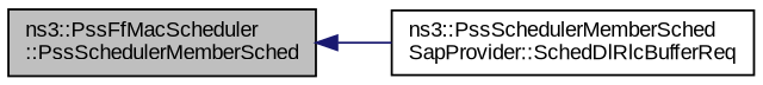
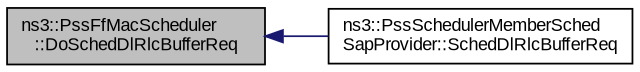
  digraph {
    rankdir=LR
    fontname="Liberation Sans"
    node [color=black fontname="Liberation Sans" fontsize=10 shape=record style=filled]
-   n1 [fillcolor=grey75 fontcolor=black height=0.2 label="ns3::PssFfMacScheduler\l::PssSchedulerMemberSched" width=0.4]
+   n1 [fillcolor=grey75 fontcolor=black height=0.2 label="ns3::PssFfMacScheduler\l::DoSchedDlRlcBufferReq" width=0.4]
    n2 [fillcolor=white height=0.2 label="ns3::PssSchedulerMemberSched\lSapProvider::SchedDlRlcBufferReq" width=0.4]
    n1 -> n2 [color=midnightblue dir=back fontname="Liberation Sans" fontsize=10 labelfontname=Helvetica labelfontsize=10 style=solid]
  }
